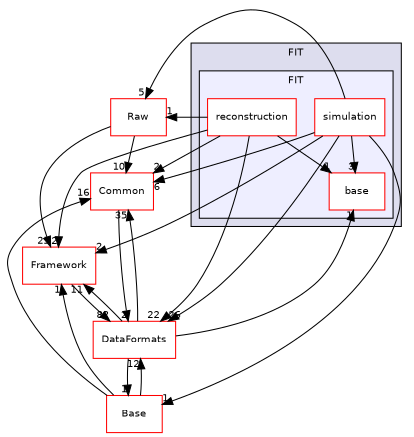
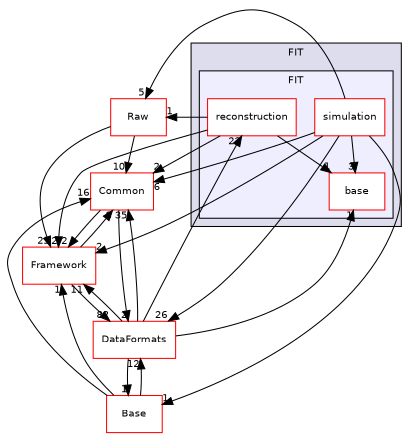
  digraph {
    compound=true
    node [color=red fontname=Helvetica fontsize=10 shape=box]
    edge [headlabel=1 labeldistance=1.5 labelfontname=Helvetica labelfontsize=10]
    n1 [fillcolor=white label=base style=filled]
    n2 [fillcolor=white label=reconstruction style=filled]
    n3 [fillcolor=white label=simulation style=filled]
    n4 [label=Common]
    n5 [label=Framework]
    n6 [label=Raw]
    n7 [label=DataFormats]
    n8 [label=Base]
    subgraph cluster_1 {
      bgcolor="#ddddee"
      fontname=Helvetica
      fontsize=10
      label=FIT
      pencolor=black
      subgraph cluster_2 {
        bgcolor="#eeeeff"
        fontname=Helvetica
        fontsize=10
        label=FIT
        pencolor=black
        n1
        n2
        n3
      }
    }
    n2 -> n1
    n2 -> n4 [headlabel=2]
    n2 -> n5 [headlabel=2]
    n2 -> n6
-   n2 -> n7 [headlabel=22]
+   n7 -> n2 [headlabel=22]
    n3 -> n1 [headlabel=3]
    n3 -> n4 [headlabel=6]
    n3 -> n5 [headlabel=2]
    n3 -> n6 [headlabel=5]
    n3 -> n7 [headlabel=26]
    n3 -> n8
+   n4 -> n5 [headlabel=2]
    n4 -> n7 [headlabel=2]
+   n5 -> n4 [headlabel=8]
    n5 -> n7 [headlabel=82]
    n6 -> n4 [headlabel=10]
    n6 -> n5 [headlabel=25]
    n7 -> n1
    n7 -> n4 [headlabel=35]
    n7 -> n5 [headlabel=11]
    n7 -> n8
    n8 -> n4 [headlabel=16]
    n8 -> n5
    n8 -> n7 [headlabel=12]
  }
